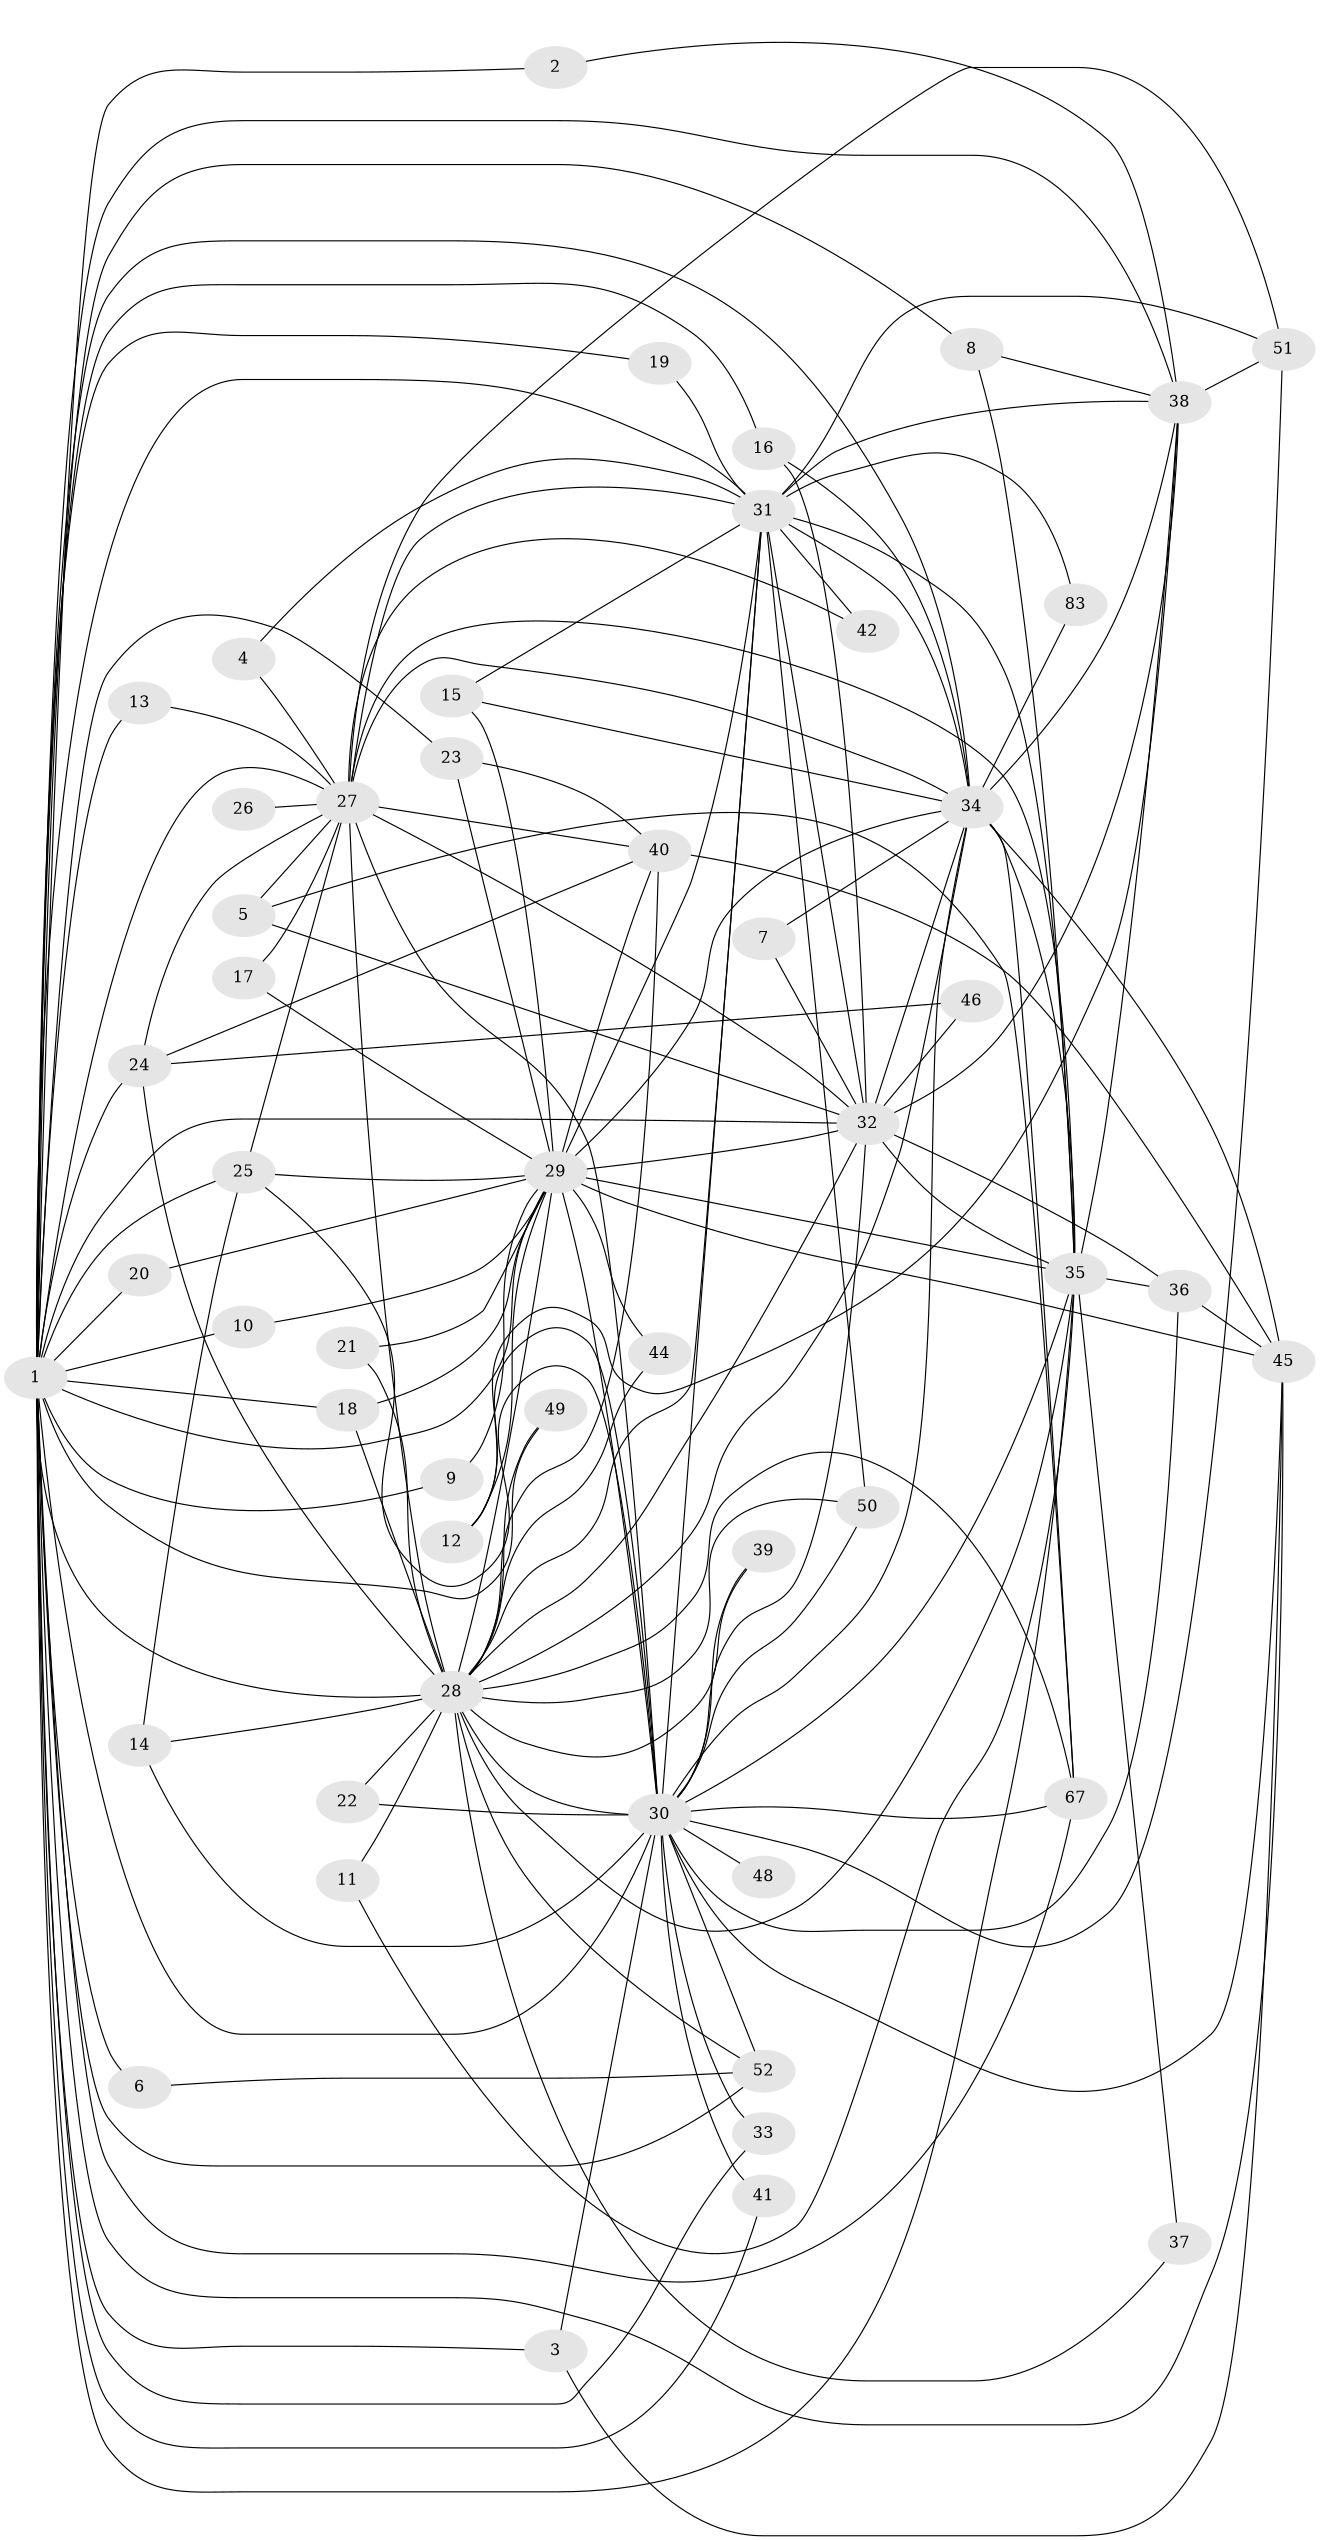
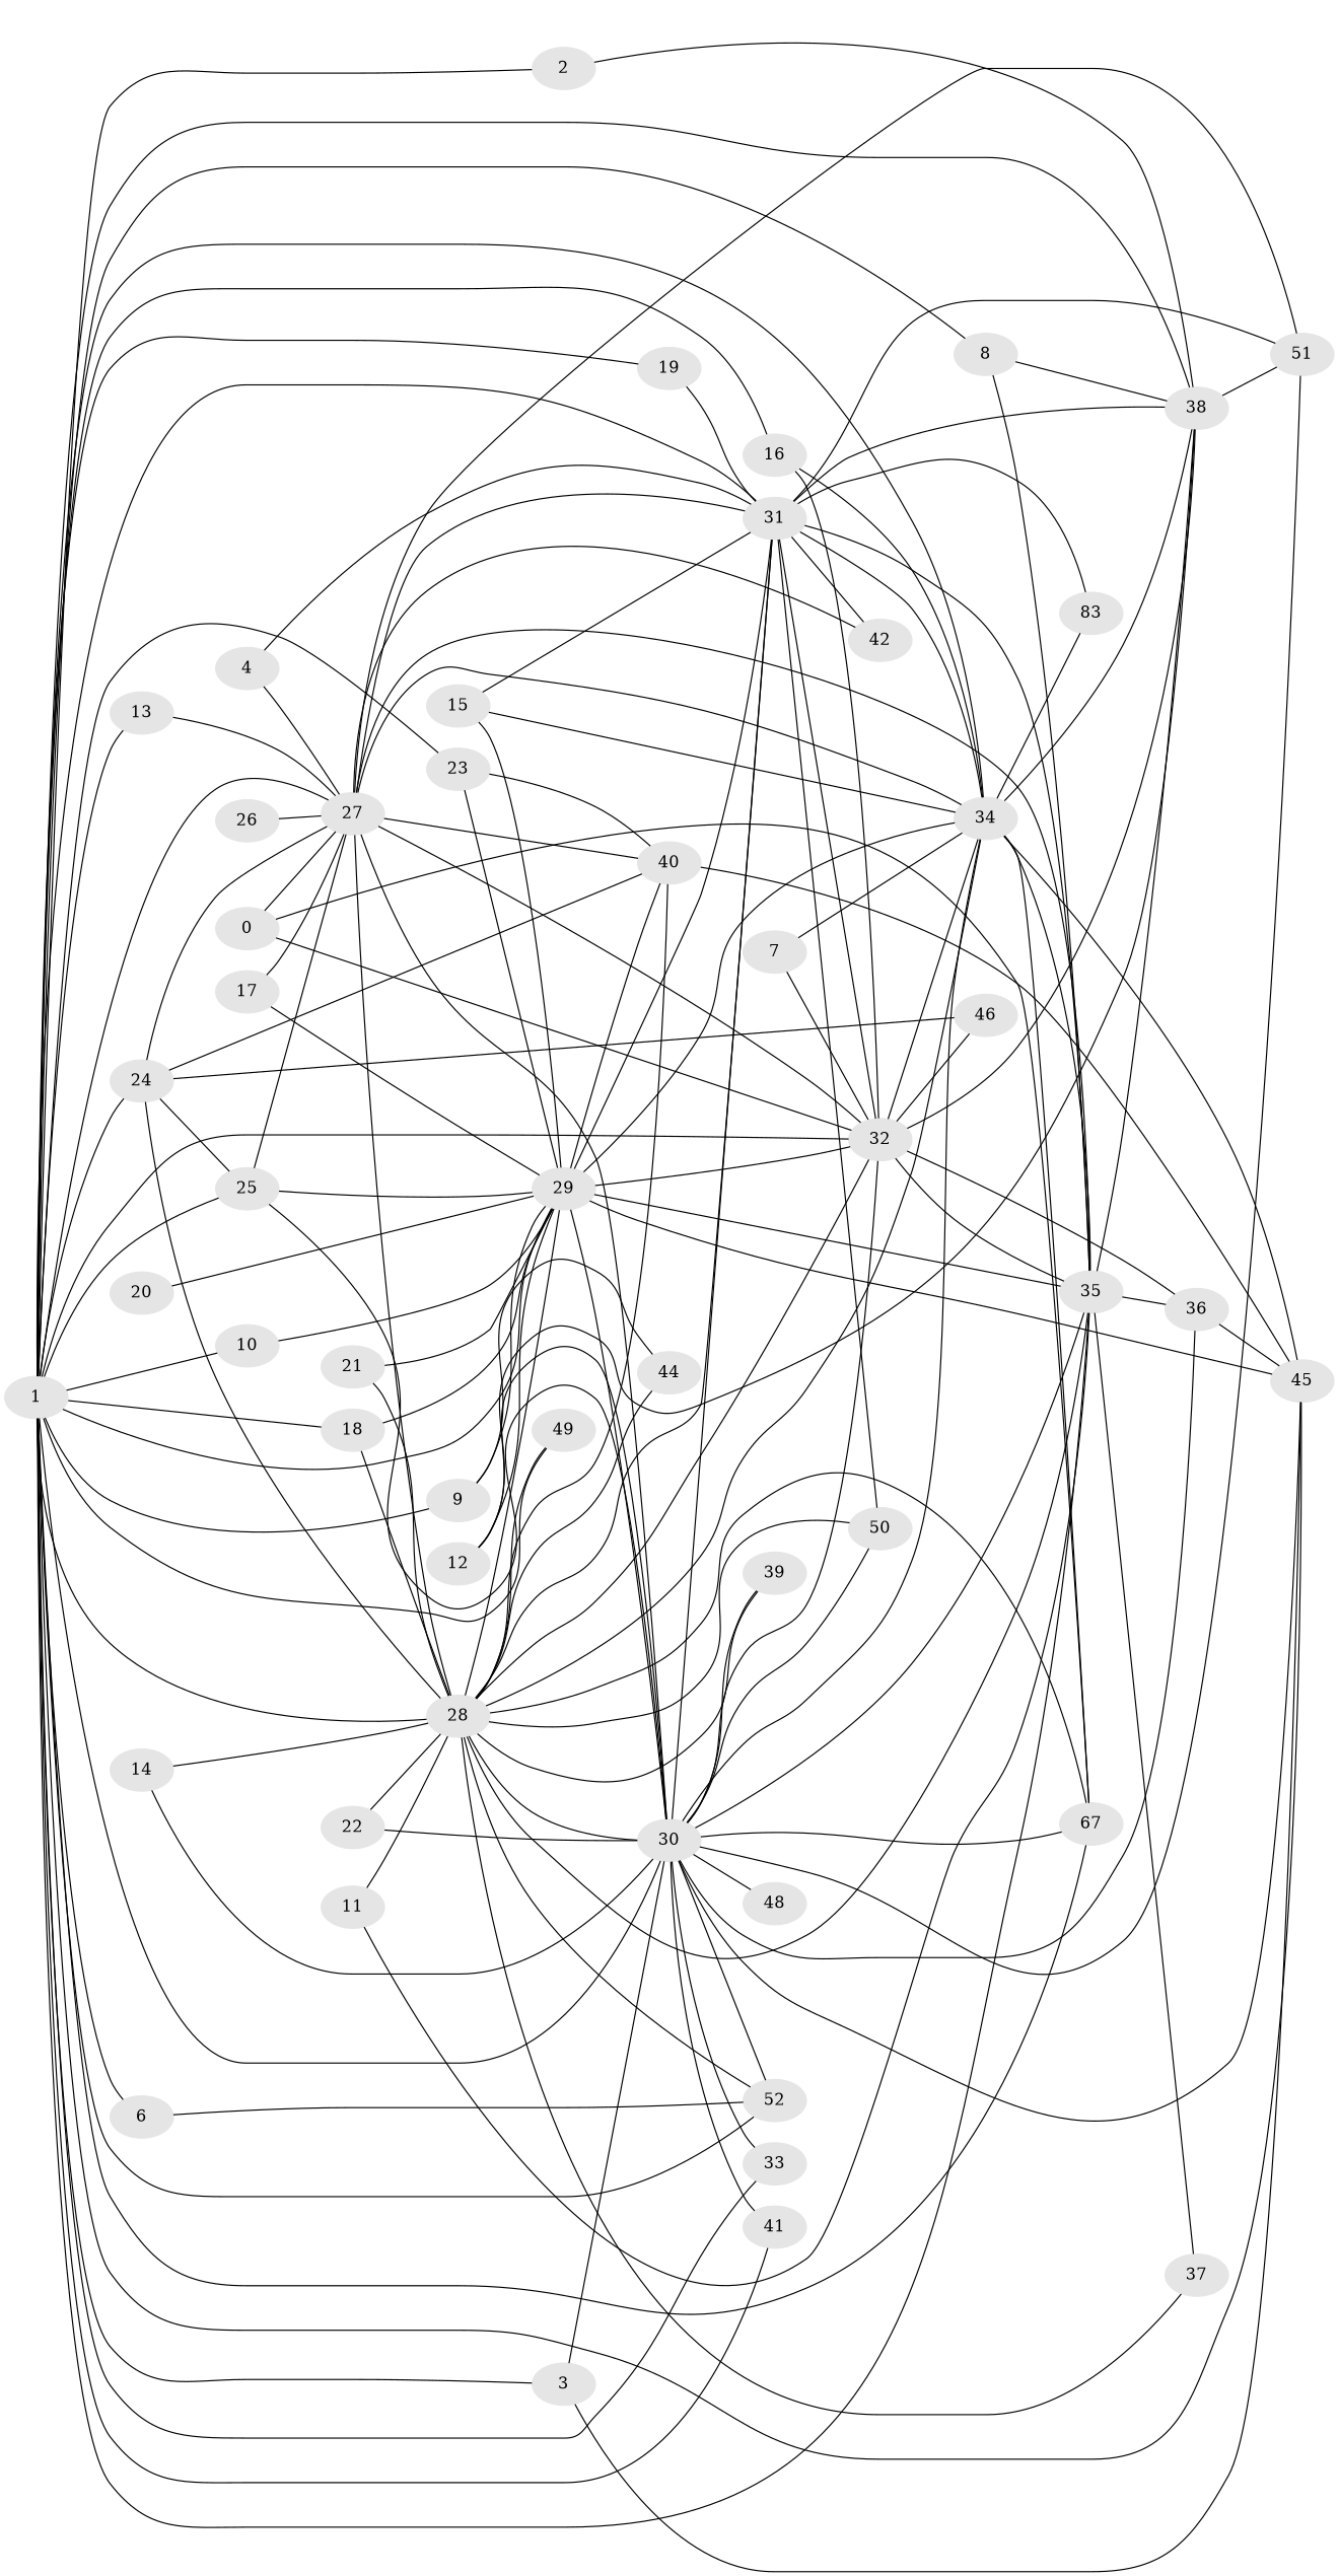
  graph {
    rankdir=LR
    node [color=gray90 style=filled]
    edge [weight=1.0]
    1
    2
    3
    6
    8
    9
    10
    13
    16
    18
    19
    20
    23
    24
    25
    27
    28
    29
    30
    31
    32
    33
    34
    35
    38
    41
    45
    n28 [label=67]
    49
    52
    40
    46
    42
    51
    37
    39
    44
    50
    36
    48
    n41 [label=83]
    4
-   5
+   5 [label=0]
    7
    11
    12
    14
    15
    17
    21
    22
    26
    1 -- 2
    1 -- 3
    1 -- 6 [weight=2.0]
    1 -- 8
    1 -- 9
    1 -- 10
    1 -- 13
    1 -- 16
    1 -- 18
    1 -- 19
-   1 -- 20
    1 -- 23
    1 -- 24
    1 -- 25
    1 -- 27 [weight=2.0]
    1 -- 28 [weight=2.0]
    1 -- 29 [weight=3.0]
    1 -- 30 [weight=2.0]
    1 -- 31 [weight=2.0]
    1 -- 32 [weight=3.0]
    1 -- 33
    1 -- 34 [weight=2.0]
    1 -- 35 [weight=2.0]
    1 -- 38
    1 -- 41
    1 -- 45
    1 -- n28
    1 -- 49
    1 -- 52
    2 -- 38
    3 -- 30
    3 -- 45
    6 -- 52
    8 -- 35
    8 -- 38
    9 -- 29
    10 -- 29
    13 -- 27
    16 -- 32 [weight=2.0]
    16 -- 34
    18 -- 28
    18 -- 29
    19 -- 31
    20 -- 29
    23 -- 29
    23 -- 40
    24 -- 27
    24 -- 28 [weight=2.0]
    24 -- 40
    24 -- 46
    25 -- 27 [weight=2.0]
    25 -- 29
    25 -- 30
    27 -- 28
    27 -- 30 [weight=2.0]
    27 -- 31
    27 -- 32
    27 -- 34
    27 -- 35
    27 -- 40
    27 -- 42
    27 -- 51
    28 -- 29 [weight=2.0]
    28 -- 30
    28 -- 31 [weight=2.0]
    28 -- 32 [weight=2.0]
    28 -- 34 [weight=2.0]
    28 -- 35
    28 -- n28
    28 -- 49
    28 -- 52 [weight=2.0]
    28 -- 40 [weight=2.0]
    28 -- 37
    28 -- 39
    28 -- 44
    28 -- 50
    29 -- 30
    29 -- 31 [weight=2.0]
    29 -- 32
    29 -- 34
    29 -- 35
    29 -- 45
    29 -- 40
-   29 -- 44
+   9 -- 44
    30 -- 31 [weight=2.0]
    30 -- 32 [weight=2.0]
    30 -- 33
    30 -- 34
    30 -- 35 [weight=2.0]
    30 -- 41
    30 -- 45
    30 -- n28
    30 -- 52
    30 -- 51
    30 -- 39
    30 -- 50
    30 -- 36
    30 -- 48
    31 -- 32
    31 -- 34
    31 -- 35 [weight=2.0]
    31 -- 38
    31 -- 42
    31 -- 51
    31 -- 50
    31 -- n41
    32 -- 34
    32 -- 35
    32 -- 38
    32 -- 46
    32 -- 36
    34 -- 35 [weight=2.0]
    34 -- 38
    34 -- 45
    34 -- n28
    34 -- n41
    35 -- 38
    35 -- 37
    35 -- 36
    38 -- 51
    40 -- 45
    36 -- 45
    4 -- 27
    4 -- 31
    5 -- 27
    5 -- 32
    5 -- n28
    7 -- 32
    7 -- 34
    11 -- 28
    11 -- 35
    12 -- 29
    12 -- 30
    12 -- 38
-   14 -- 25
+   24 -- 25
    14 -- 28
    14 -- 30
    15 -- 29
    15 -- 31
    15 -- 34
    17 -- 27
    17 -- 29
    21 -- 28
    21 -- 29
    22 -- 28
    22 -- 30
    26 -- 27
  }
